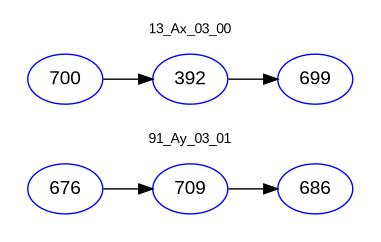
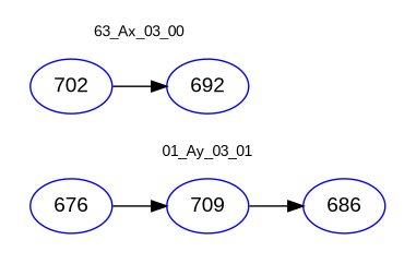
  digraph {
    fontname="Liberation Sans"
    rankdir=LR
    node [color=blue fontname="Liberation Sans"]
    edge [color=black fontname="Liberation Sans"]
    n1 [label=676]
    n2 [label=686]
    n3 [label=709]
-   n4 [label=392]
-   n5 [label=699]
-   n6 [label=700]
+   n4 [label=692]
+   n6 [label=702]
    subgraph cluster_1 {
      color=white
      fontsize=10
-     label="91_Ay_03_01"
+     label="01_Ay_03_01"
      n1
      n2
      n3
    }
    subgraph cluster_2 {
      color=white
      fontsize=10
-     label="13_Ax_03_00"
+     label="63_Ax_03_00"
      n4
-     n5
      n6
    }
    n1 -> n3
    n3 -> n2
-   n4 -> n5
    n6 -> n4
  }
